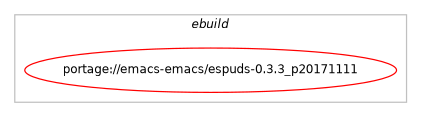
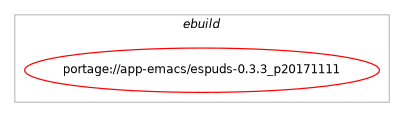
  digraph {
    compound=true
    concentrate=true
    fontname=Helvetica
    fontsize=10
    newrank=true
    rankdir=TB
    ranksep=1.5
-   n1 [color=red fontname=Helvetica fontsize=10 label="portage://emacs-emacs/espuds-0.3.3_p20171111" width=4]
+   n1 [color=red fontname=Helvetica fontsize=10 label="portage://app-emacs/espuds-0.3.3_p20171111" width=4]
    subgraph cluster_1 {
      color=gray
      label=<<i>ebuild</i>>
      n1
    }
    subgraph cluster_2 {
      color=gray
      label=<<i>dependencies</i>>
      subgraph cluster_3 {
        color=gray
        fillcolor="#eeeeee"
        label=<<i>compile</i>>
        style=filled
      }
      subgraph cluster_4 {
        color=gray
        fillcolor="#eeeeee"
        label=<<i>compile and run</i>>
        style=filled
      }
      subgraph cluster_5 {
        color=gray
        fillcolor="#eeeeee"
        label=<<i>run</i>>
        style=filled
      }
    }
    subgraph cluster_6 {
      color=gray
      label=<<i>candidates</i>>
      rank=same
    }
  }
